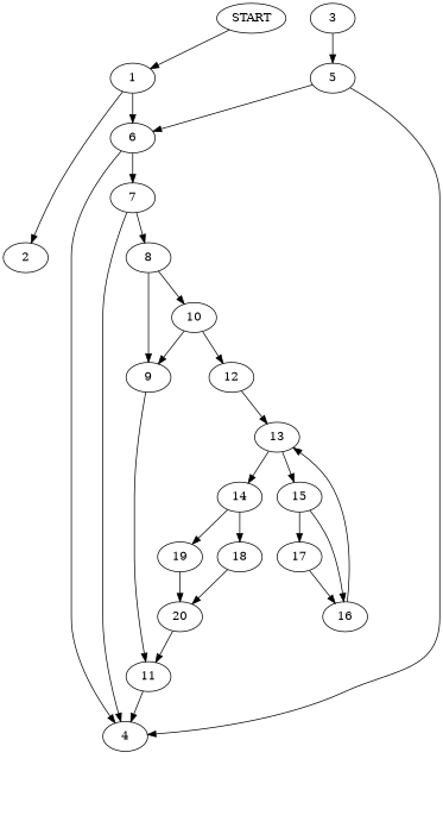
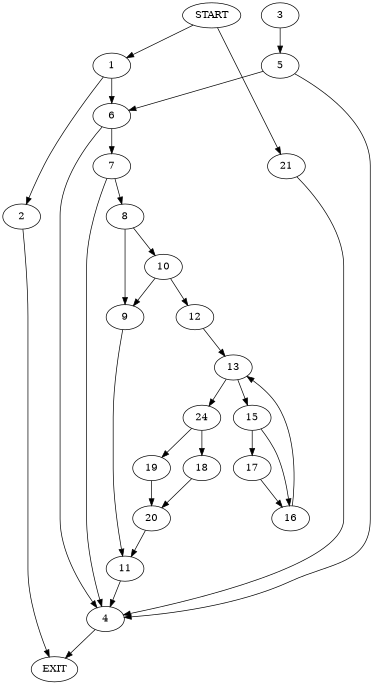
  digraph {
    n1 [label=START]
    1
+   21
    2
    6
    4
+   n7 [label=EXIT]
    3
    5
    7
    8
    9
    10
    11
    12
    13
-   14
+   14 [label=24]
    15
    18
    19
    16
    17
    20
    n1 -> 1
+   n1 -> 21
    1 -> 2
    1 -> 6
+   21 -> 4
+   2 -> n7
    6 -> 4
    6 -> 7
+   4 -> n7
    3 -> 5
    5 -> 6
    5 -> 4
    7 -> 4
    7 -> 8
    8 -> 9
    8 -> 10
    9 -> 11
    10 -> 9
    10 -> 12
    11 -> 4
    12 -> 13
    13 -> 14
    13 -> 15
    14 -> 18
    14 -> 19
    15 -> 16
    15 -> 17
    18 -> 20
    19 -> 20
    16 -> 13
    17 -> 16
    20 -> 11
  }
